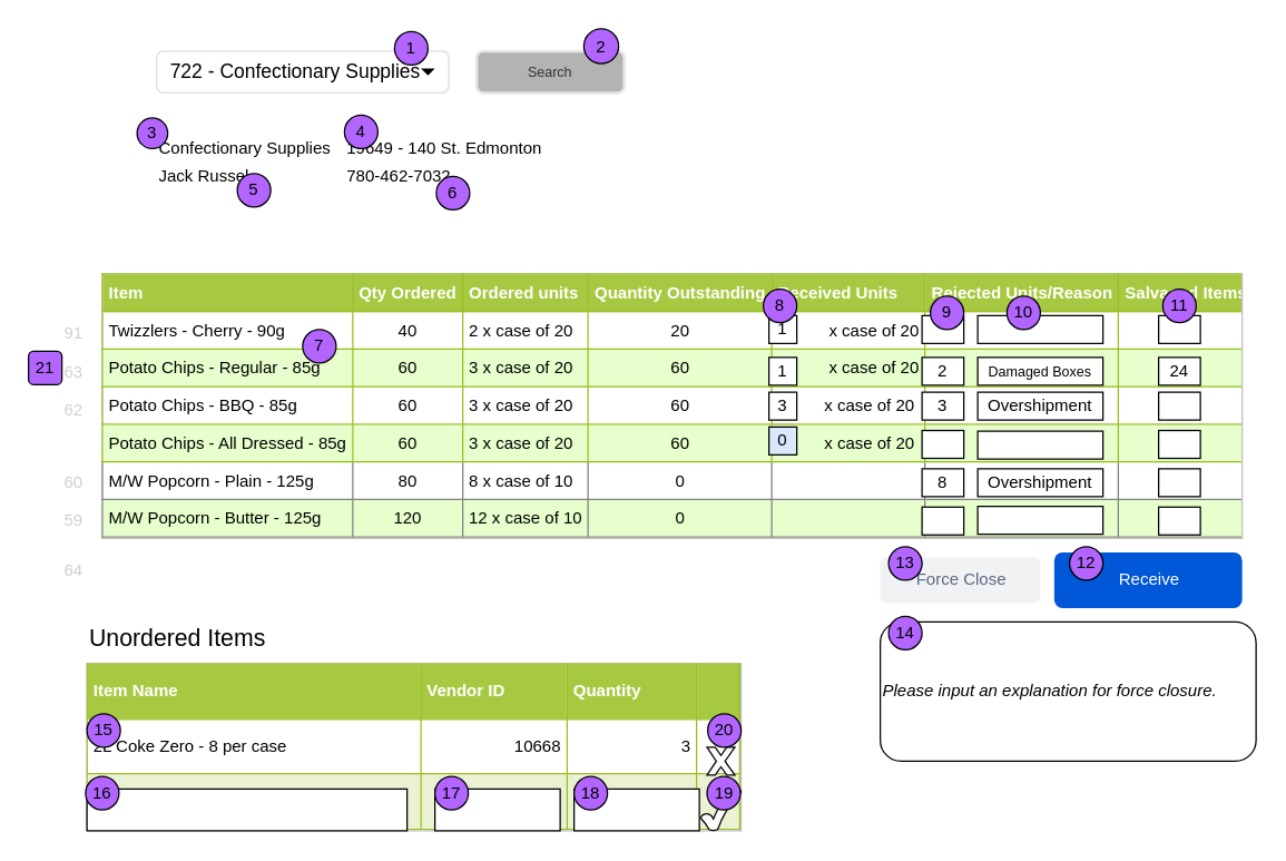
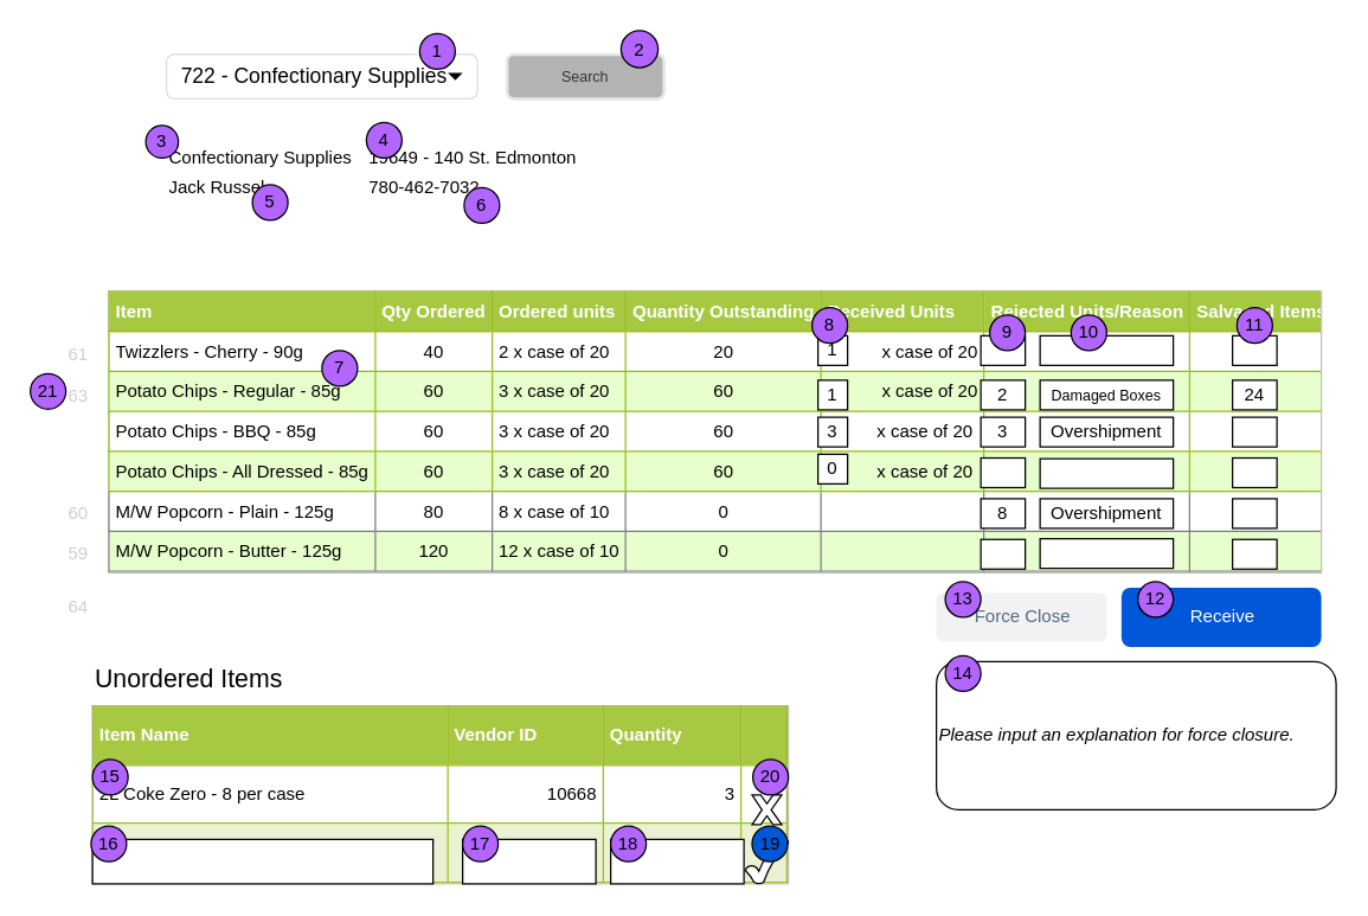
  <mxCell id="0" />
  <mxCell id="1" parent="0" />
  <mxCell id="2" value="722 - Confectionary Supplies" style="html=1;shadow=0;dashed=0;shape=mxgraph.bootstrap.rrect;rSize=5;strokeColor=#dddddd;spacingRight=10;fontSize=14;whiteSpace=wrap;align=center;" parent="1" vertex="1"><mxGeometry x="112" y="36" width="210" height="30" as="geometry" /></mxCell>
  <mxCell id="3" value="" style="shape=triangle;direction=south;fillColor=#000000;strokeColor=none;perimeter=none;" parent="2" vertex="1"><mxGeometry x="1" y="0.5" width="10" height="5" relative="1" as="geometry"><mxPoint x="-20" y="-2.5" as="offset" /></mxGeometry></mxCell>
  <mxCell id="4" value="1" style="ellipse;whiteSpace=wrap;html=1;aspect=fixed;labelBackgroundColor=none;fontColor=none;fillColor=#B266FF;" parent="2" vertex="1"><mxGeometry x="171" y="-14" width="24" height="24" as="geometry" /></mxCell>
  <mxCell id="5" value="Search" style="rounded=1;html=1;shadow=0;dashed=0;whiteSpace=wrap;fontSize=10;fillColor=#B3B3B3;align=center;strokeColor=#E6E6E6;fontColor=#333333;strokeWidth=2;" parent="1" vertex="1"><mxGeometry x="342" y="36" width="106" height="30" as="geometry" /></mxCell>
  <mxCell id="6" value="&lt;div&gt;Confectionary Supplies&lt;/div&gt;" style="text;html=1;resizable=0;points=[];autosize=1;align=left;verticalAlign=top;spacingTop=-4;" parent="1" vertex="1"><mxGeometry x="112" y="96" width="140" height="20" as="geometry" /></mxCell>
  <mxCell id="7" value="Jack Russel" style="text;html=1;resizable=0;points=[];autosize=1;align=left;verticalAlign=top;spacingTop=-4;" parent="1" vertex="1"><mxGeometry x="112" y="116" width="80" height="20" as="geometry" /></mxCell>
  <mxCell id="8" value="780-462-7032" style="text;html=1;resizable=0;points=[];autosize=1;align=left;verticalAlign=top;spacingTop=-4;" parent="1" vertex="1"><mxGeometry x="247" y="116" width="90" height="20" as="geometry" /></mxCell>
  <mxCell id="9" value="19649 - 140 St. Edmonton" style="text;html=1;resizable=0;points=[];autosize=1;align=left;verticalAlign=top;spacingTop=-4;" parent="1" vertex="1"><mxGeometry x="247" y="96" width="150" height="20" as="geometry" /></mxCell>
  <mxCell id="10" value="&lt;table style=&quot;width: 100% ; height: 100% ; border-collapse: collapse&quot; width=&quot;100%&quot; cellpadding=&quot;4&quot; border=&quot;1&quot;&gt;&lt;tbody&gt;&lt;tr style=&quot;background-color: #a7c942 ; color: #ffffff ; border: 1px solid #98bf21&quot;&gt;&lt;th align=&quot;left&quot;&gt;Item&lt;/th&gt;&lt;th align=&quot;left&quot;&gt;Qty Ordered&lt;br&gt;&lt;/th&gt;&lt;th align=&quot;left&quot;&gt;Ordered units&lt;br&gt;&lt;/th&gt;&lt;td&gt;&lt;b&gt;Quantity Outstanding&lt;br&gt;&lt;/b&gt;&lt;/td&gt;&lt;td&gt;&lt;b&gt;Received Units&lt;br&gt;&lt;/b&gt;&lt;/td&gt;&lt;td&gt;&lt;b&gt;Rejected Units/Reason&lt;br&gt;&lt;/b&gt;&lt;/td&gt;&lt;td&gt;&lt;b&gt;Salvaged Items&lt;br&gt;&lt;/b&gt;&lt;/td&gt;&lt;/tr&gt;&lt;tr style=&quot;border: 1px solid #98bf21&quot;&gt;&lt;td&gt;Twizzlers - Cherry - 90g&lt;br&gt;&lt;/td&gt;&lt;td align=&quot;center&quot;&gt;40&lt;br&gt;&lt;/td&gt;&lt;td&gt;2 x case of 20&lt;br&gt;&lt;/td&gt;&lt;td align=&quot;center&quot;&gt;20&lt;br&gt;&lt;/td&gt;&lt;td&gt;&amp;nbsp;&amp;nbsp;&amp;nbsp;&amp;nbsp; &amp;nbsp; &amp;nbsp; &amp;nbsp; x case of 20&lt;br&gt;&lt;/td&gt;&lt;td&gt;&lt;br&gt;&lt;/td&gt;&lt;td&gt;&lt;br&gt;&lt;/td&gt;&lt;/tr&gt;&lt;tr style=&quot;background-color: #eaf2d3 ; border: 1px solid #98bf21&quot;&gt;&lt;td style=&quot;background-color: rgb(230 , 255 , 204)&quot;&gt;Potato Chips - Regular - 85g&lt;br&gt;&lt;/td&gt;&lt;td style=&quot;background-color: rgb(230 , 255 , 204)&quot; align=&quot;center&quot;&gt;60&lt;/td&gt;&lt;td style=&quot;background-color: rgb(230 , 255 , 204)&quot;&gt;3 x case of 20&lt;br&gt;&lt;/td&gt;&lt;td style=&quot;background-color: rgb(230 , 255 , 204)&quot; align=&quot;center&quot;&gt;60&lt;br&gt;&lt;/td&gt;&lt;td style=&quot;background-color: rgb(230 , 255 , 204)&quot;&gt;&amp;nbsp;&amp;nbsp;&amp;nbsp;&amp;nbsp; &amp;nbsp; &amp;nbsp; &amp;nbsp; x case of 20&lt;/td&gt;&lt;td style=&quot;background-color: rgb(230 , 255 , 204)&quot;&gt;&lt;br&gt;&lt;/td&gt;&lt;td style=&quot;background-color: rgb(230 , 255 , 204)&quot;&gt;&lt;br&gt;&lt;/td&gt;&lt;/tr&gt;&lt;tr style=&quot;border: 1px solid #98bf21&quot;&gt;&lt;td&gt;Potato Chips - BBQ - 85g&lt;br&gt;&lt;/td&gt;&lt;td align=&quot;center&quot;&gt;60&lt;/td&gt;&lt;td&gt;3 x case of 20&lt;/td&gt;&lt;td align=&quot;center&quot;&gt;60&lt;br&gt;&lt;/td&gt;&lt;td&gt;&amp;nbsp;&amp;nbsp;&amp;nbsp; &amp;nbsp; &amp;nbsp; &amp;nbsp; x case of 20&lt;/td&gt;&lt;td&gt;&lt;br&gt;&lt;/td&gt;&lt;td&gt;&lt;br&gt;&lt;/td&gt;&lt;/tr&gt;&lt;tr style=&quot;background-color: #eaf2d3 ; border: 1px solid #98bf21&quot;&gt;&lt;td style=&quot;background-color: rgb(230 , 255 , 204)&quot;&gt;Potato Chips - All Dressed - 85g&lt;br&gt;&lt;/td&gt;&lt;td style=&quot;background-color: rgb(230 , 255 , 204)&quot; align=&quot;center&quot;&gt;60&lt;/td&gt;&lt;td style=&quot;background-color: rgb(230 , 255 , 204)&quot;&gt;3 x case of 20&lt;/td&gt;&lt;td style=&quot;background-color: rgb(230 , 255 , 204)&quot; align=&quot;center&quot;&gt;60&lt;br&gt;&lt;/td&gt;&lt;td style=&quot;background-color: rgb(230 , 255 , 204)&quot;&gt;&amp;nbsp;&amp;nbsp;&amp;nbsp; &amp;nbsp; &amp;nbsp; &amp;nbsp; x case of 20&lt;/td&gt;&lt;td style=&quot;background-color: rgb(230 , 255 , 204)&quot;&gt;&lt;br&gt;&lt;/td&gt;&lt;td style=&quot;background-color: rgb(230 , 255 , 204)&quot;&gt;&lt;br&gt;&lt;/td&gt;&lt;/tr&gt;&lt;tr&gt;&lt;td&gt;M/W Popcorn - Plain - 125g&lt;br&gt;&lt;/td&gt;&lt;td align=&quot;center&quot;&gt;80&lt;br&gt;&lt;/td&gt;&lt;td&gt;8 x case of 10&lt;br&gt;&lt;/td&gt;&lt;td align=&quot;center&quot;&gt;0&lt;br&gt;&lt;/td&gt;&lt;td&gt;&lt;br&gt;&lt;/td&gt;&lt;td&gt;&lt;br&gt;&lt;/td&gt;&lt;td&gt;&lt;br&gt;&lt;/td&gt;&lt;/tr&gt;&lt;tr&gt;&lt;td style=&quot;background-color: rgb(230 , 255 , 204)&quot;&gt;M/W Popcorn - Butter - 125g&lt;br&gt;&lt;/td&gt;&lt;td style=&quot;background-color: rgb(230 , 255 , 204)&quot; align=&quot;center&quot;&gt;120&lt;br&gt;&lt;/td&gt;&lt;td style=&quot;background-color: rgb(230 , 255 , 204)&quot;&gt;12 x case of 10&lt;br&gt;&lt;/td&gt;&lt;td style=&quot;background-color: rgb(230 , 255 , 204)&quot; align=&quot;center&quot;&gt;0&lt;br&gt;&lt;/td&gt;&lt;td style=&quot;background-color: rgb(230 , 255 , 204)&quot;&gt;&lt;br&gt;&lt;/td&gt;&lt;td style=&quot;background-color: rgb(230 , 255 , 204)&quot;&gt;&lt;br&gt;&lt;/td&gt;&lt;td style=&quot;background-color: rgb(230 , 255 , 204)&quot;&gt;&lt;br&gt;&lt;/td&gt;&lt;/tr&gt;&lt;/tbody&gt;&lt;/table&gt;" style="text;html=1;strokeColor=#c0c0c0;fillColor=#ffffff;overflow=fill;rounded=0;" parent="1" vertex="1"><mxGeometry x="73" y="196" width="819" height="190" as="geometry" /></mxCell>
  <mxCell id="11" value="1" style="rounded=0;whiteSpace=wrap;html=1;" parent="1" vertex="1"><mxGeometry x="552" y="226" width="20" height="20" as="geometry" /></mxCell>
  <mxCell id="12" value="1" style="rounded=0;whiteSpace=wrap;html=1;" parent="1" vertex="1"><mxGeometry x="552" y="256" width="20" height="20" as="geometry" /></mxCell>
  <mxCell id="13" value="3" style="rounded=0;whiteSpace=wrap;html=1;" parent="1" vertex="1"><mxGeometry x="552" y="281" width="20" height="20" as="geometry" /></mxCell>
- <mxCell id="14" value="0" style="rounded=0;whiteSpace=wrap;html=1;fillColor=#dae8fc;" parent="1" vertex="1"><mxGeometry x="552" y="306" width="20" height="20" as="geometry" /></mxCell>
+ <mxCell id="14" value="0" style="rounded=0;whiteSpace=wrap;html=1;" parent="1" vertex="1"><mxGeometry x="552" y="306" width="20" height="20" as="geometry" /></mxCell>
  <mxCell id="15" value="" style="rounded=0;whiteSpace=wrap;html=1;" parent="1" vertex="1"><mxGeometry x="702" y="226" width="90" height="20" as="geometry" /></mxCell>
  <mxCell id="16" value="&lt;font style=&quot;font-size: 10px&quot;&gt;Damaged Boxes&lt;/font&gt;" style="rounded=0;whiteSpace=wrap;html=1;" parent="1" vertex="1"><mxGeometry x="702" y="256" width="90" height="20" as="geometry" /></mxCell>
  <mxCell id="17" value="Overshipment" style="rounded=0;whiteSpace=wrap;html=1;" parent="1" vertex="1"><mxGeometry x="702" y="281" width="90" height="20" as="geometry" /></mxCell>
  <mxCell id="18" value="" style="rounded=0;whiteSpace=wrap;html=1;" parent="1" vertex="1"><mxGeometry x="702" y="309" width="90" height="20" as="geometry" /></mxCell>
  <mxCell id="19" value="Overshipment" style="rounded=0;whiteSpace=wrap;html=1;" parent="1" vertex="1"><mxGeometry x="702" y="336" width="90" height="20" as="geometry" /></mxCell>
  <mxCell id="20" value="" style="rounded=0;whiteSpace=wrap;html=1;" parent="1" vertex="1"><mxGeometry x="702" y="363" width="90" height="20" as="geometry" /></mxCell>
  <mxCell id="21" value="24" style="rounded=0;whiteSpace=wrap;html=1;" parent="1" vertex="1"><mxGeometry x="832" y="256" width="30" height="20" as="geometry" /></mxCell>
  <mxCell id="22" value="" style="rounded=0;whiteSpace=wrap;html=1;" parent="1" vertex="1"><mxGeometry x="662" y="226" width="30" height="20" as="geometry" /></mxCell>
  <mxCell id="23" value="2" style="rounded=0;whiteSpace=wrap;html=1;" parent="1" vertex="1"><mxGeometry x="662" y="256" width="30" height="20" as="geometry" /></mxCell>
  <mxCell id="24" value="3" style="rounded=0;whiteSpace=wrap;html=1;" parent="1" vertex="1"><mxGeometry x="662" y="281" width="30" height="20" as="geometry" /></mxCell>
  <mxCell id="25" value="" style="rounded=0;whiteSpace=wrap;html=1;" parent="1" vertex="1"><mxGeometry x="662" y="308.5" width="30" height="20" as="geometry" /></mxCell>
  <mxCell id="26" value="8" style="rounded=0;whiteSpace=wrap;html=1;" parent="1" vertex="1"><mxGeometry x="662" y="336" width="30" height="20" as="geometry" /></mxCell>
  <mxCell id="27" value="" style="rounded=0;whiteSpace=wrap;html=1;" parent="1" vertex="1"><mxGeometry x="662" y="363.5" width="30" height="20" as="geometry" /></mxCell>
  <mxCell id="28" value="" style="rounded=0;whiteSpace=wrap;html=1;" parent="1" vertex="1"><mxGeometry x="832" y="226" width="30" height="20" as="geometry" /></mxCell>
  <mxCell id="29" value="" style="rounded=0;whiteSpace=wrap;html=1;" parent="1" vertex="1"><mxGeometry x="832" y="281" width="30" height="20" as="geometry" /></mxCell>
  <mxCell id="30" value="" style="rounded=0;whiteSpace=wrap;html=1;" parent="1" vertex="1"><mxGeometry x="832" y="308.5" width="30" height="20" as="geometry" /></mxCell>
  <mxCell id="31" value="" style="rounded=0;whiteSpace=wrap;html=1;" parent="1" vertex="1"><mxGeometry x="832" y="336" width="30" height="20" as="geometry" /></mxCell>
  <mxCell id="32" value="" style="rounded=0;whiteSpace=wrap;html=1;" parent="1" vertex="1"><mxGeometry x="832" y="363.5" width="30" height="20" as="geometry" /></mxCell>
  <mxCell id="33" value="Receive" style="rounded=1;fillColor=#0057D8;align=center;strokeColor=none;html=1;fontColor=#ffffff;fontSize=12" parent="1" vertex="1"><mxGeometry x="757" y="396" width="135" height="40" as="geometry" /></mxCell>
  <mxCell id="34" value="Force Close" style="rounded=1;align=center;fillColor=#F1F2F4;strokeColor=none;html=1;fontColor=#596780;fontSize=12" parent="1" vertex="1"><mxGeometry x="632" y="399.5" width="115" height="33" as="geometry" /></mxCell>
  <mxCell id="35" value="&lt;font style=&quot;font-size: 17px&quot;&gt;Unordered Items&lt;/font&gt;" style="text;html=1;resizable=0;points=[];autosize=1;align=left;verticalAlign=top;spacingTop=-4;" parent="1" vertex="1"><mxGeometry x="62" y="446" width="140" height="20" as="geometry" /></mxCell>
  <mxCell id="36" value="&lt;table style=&quot;width: 100% ; height: 100% ; border-collapse: collapse&quot; width=&quot;100%&quot; cellpadding=&quot;4&quot; border=&quot;1&quot;&gt;&lt;tbody&gt;&lt;tr style=&quot;background-color: #a7c942 ; color: #ffffff ; border: 1px solid #98bf21&quot;&gt;&lt;th align=&quot;left&quot;&gt;Item Name&lt;br&gt;&lt;/th&gt;&lt;th align=&quot;left&quot;&gt;Vendor ID&lt;br&gt;&lt;/th&gt;&lt;th align=&quot;left&quot;&gt;Quantity&lt;/th&gt;&lt;td&gt;&lt;br&gt;&lt;/td&gt;&lt;/tr&gt;&lt;tr style=&quot;border: 1px solid #98bf21&quot;&gt;&lt;td&gt;2L Coke Zero - 8 per case&lt;br&gt;&lt;/td&gt;&lt;td align=&quot;right&quot;&gt;10668&lt;br&gt;&lt;/td&gt;&lt;td align=&quot;right&quot;&gt;3&lt;/td&gt;&lt;td&gt;&amp;nbsp;&amp;nbsp;&amp;nbsp; &lt;br&gt;&lt;/td&gt;&lt;/tr&gt;&lt;tr style=&quot;background-color: #eaf2d3 ; border: 1px solid #98bf21&quot;&gt;&lt;td&gt;&lt;br&gt;&lt;/td&gt;&lt;td&gt;&lt;br&gt;&lt;/td&gt;&lt;td&gt;&lt;br&gt;&lt;/td&gt;&lt;td&gt;&lt;br&gt;&lt;/td&gt;&lt;/tr&gt;&lt;/tbody&gt;&lt;/table&gt;" style="text;html=1;strokeColor=#c0c0c0;fillColor=#ffffff;overflow=fill;rounded=0;" parent="1" vertex="1"><mxGeometry x="62" y="476" width="470" height="120" as="geometry" /></mxCell>
  <mxCell id="37" value="&lt;div align=&quot;left&quot;&gt;&lt;i&gt;Please input an explanation for force closure.&lt;/i&gt;&lt;br&gt;&lt;/div&gt;" style="rounded=1;whiteSpace=wrap;html=1;align=left;" parent="1" vertex="1"><mxGeometry x="632" y="446" width="270" height="100" as="geometry" /></mxCell>
  <mxCell id="38" value="" style="rounded=0;whiteSpace=wrap;html=1;" parent="1" vertex="1"><mxGeometry x="62" y="566" width="230" height="30" as="geometry" /></mxCell>
  <mxCell id="39" value="" style="rounded=0;whiteSpace=wrap;html=1;" parent="1" vertex="1"><mxGeometry x="312" y="566" width="90" height="30" as="geometry" /></mxCell>
  <mxCell id="40" value="" style="rounded=0;whiteSpace=wrap;html=1;" parent="1" vertex="1"><mxGeometry x="412" y="566" width="90" height="30" as="geometry" /></mxCell>
  <mxCell id="41" value="" style="verticalLabelPosition=bottom;verticalAlign=top;html=1;shape=mxgraph.basic.tick" parent="1" vertex="1"><mxGeometry x="503" y="566" width="29" height="30" as="geometry" /></mxCell>
  <mxCell id="42" value="" style="verticalLabelPosition=bottom;verticalAlign=top;html=1;shape=mxgraph.basic.x" parent="1" vertex="1"><mxGeometry x="507.5" y="536" width="20" height="20" as="geometry" /></mxCell>
  <mxCell id="43" value="2" style="ellipse;whiteSpace=wrap;html=1;aspect=fixed;labelBackgroundColor=none;fontColor=none;fillColor=#B266FF;" parent="1" vertex="1"><mxGeometry x="419" y="20" width="25" height="25" as="geometry" /></mxCell>
  <mxCell id="44" value="3" style="ellipse;whiteSpace=wrap;html=1;aspect=fixed;labelBackgroundColor=none;fontColor=none;fillColor=#B266FF;" parent="1" vertex="1"><mxGeometry x="98" y="84" width="22" height="22" as="geometry" /></mxCell>
  <mxCell id="45" value="4" style="ellipse;whiteSpace=wrap;html=1;aspect=fixed;labelBackgroundColor=none;fontColor=none;fillColor=#B266FF;" parent="1" vertex="1"><mxGeometry x="247" y="82" width="24" height="24" as="geometry" /></mxCell>
  <mxCell id="46" value="5" style="ellipse;whiteSpace=wrap;html=1;aspect=fixed;labelBackgroundColor=none;fontColor=none;fillColor=#B266FF;" parent="1" vertex="1"><mxGeometry x="170" y="124" width="24" height="24" as="geometry" /></mxCell>
  <mxCell id="47" value="6" style="ellipse;whiteSpace=wrap;html=1;aspect=fixed;labelBackgroundColor=none;fontColor=none;fillColor=#B266FF;" parent="1" vertex="1"><mxGeometry x="313" y="126" width="24" height="24" as="geometry" /></mxCell>
  <mxCell id="48" value="7" style="ellipse;whiteSpace=wrap;html=1;aspect=fixed;labelBackgroundColor=none;fontColor=none;fillColor=#B266FF;" parent="1" vertex="1"><mxGeometry x="217" y="236" width="24" height="24" as="geometry" /></mxCell>
  <mxCell id="49" value="8" style="ellipse;whiteSpace=wrap;html=1;aspect=fixed;labelBackgroundColor=none;fontColor=none;fillColor=#B266FF;" parent="1" vertex="1"><mxGeometry x="548" y="207" width="24" height="24" as="geometry" /></mxCell>
  <mxCell id="50" value="9" style="ellipse;whiteSpace=wrap;html=1;aspect=fixed;labelBackgroundColor=none;fontColor=none;fillColor=#B266FF;" parent="1" vertex="1"><mxGeometry x="668" y="212" width="24" height="24" as="geometry" /></mxCell>
  <mxCell id="51" value="10" style="ellipse;whiteSpace=wrap;html=1;aspect=fixed;labelBackgroundColor=none;fontColor=none;fillColor=#B266FF;" parent="1" vertex="1"><mxGeometry x="723" y="212" width="24" height="24" as="geometry" /></mxCell>
  <mxCell id="52" value="11" style="ellipse;whiteSpace=wrap;html=1;aspect=fixed;labelBackgroundColor=none;fontColor=none;fillColor=#B266FF;" parent="1" vertex="1"><mxGeometry x="835" y="207" width="24" height="24" as="geometry" /></mxCell>
  <mxCell id="53" value="12" style="ellipse;whiteSpace=wrap;html=1;aspect=fixed;labelBackgroundColor=none;fontColor=none;fillColor=#B266FF;" parent="1" vertex="1"><mxGeometry x="768" y="392" width="24" height="24" as="geometry" /></mxCell>
  <mxCell id="54" value="13" style="ellipse;whiteSpace=wrap;html=1;aspect=fixed;labelBackgroundColor=none;fontColor=none;fillColor=#B266FF;" parent="1" vertex="1"><mxGeometry x="638" y="392" width="24" height="24" as="geometry" /></mxCell>
  <mxCell id="55" value="14" style="ellipse;whiteSpace=wrap;html=1;aspect=fixed;labelBackgroundColor=none;fontColor=none;fillColor=#B266FF;" parent="1" vertex="1"><mxGeometry x="638" y="442" width="24" height="24" as="geometry" /></mxCell>
  <mxCell id="56" value="15" style="ellipse;whiteSpace=wrap;html=1;aspect=fixed;labelBackgroundColor=none;fontColor=none;fillColor=#B266FF;" parent="1" vertex="1"><mxGeometry x="62" y="512" width="24" height="24" as="geometry" /></mxCell>
  <mxCell id="57" value="16" style="ellipse;whiteSpace=wrap;html=1;aspect=fixed;labelBackgroundColor=none;fontColor=none;fillColor=#B266FF;" parent="1" vertex="1"><mxGeometry x="61" y="557" width="24" height="24" as="geometry" /></mxCell>
  <mxCell id="58" value="18" style="ellipse;whiteSpace=wrap;html=1;aspect=fixed;labelBackgroundColor=none;fontColor=none;fillColor=#B266FF;" parent="1" vertex="1"><mxGeometry x="412" y="557" width="24" height="24" as="geometry" /></mxCell>
  <mxCell id="59" value="17" style="ellipse;whiteSpace=wrap;html=1;aspect=fixed;labelBackgroundColor=none;fontColor=none;fillColor=#B266FF;" parent="1" vertex="1"><mxGeometry x="312" y="557" width="24" height="24" as="geometry" /></mxCell>
  <mxCell id="60" value="20" style="ellipse;whiteSpace=wrap;html=1;aspect=fixed;labelBackgroundColor=none;fontColor=none;fillColor=#B266FF;" parent="1" vertex="1"><mxGeometry x="508" y="512" width="24" height="24" as="geometry" /></mxCell>
- <mxCell id="61" value="19" style="ellipse;whiteSpace=wrap;html=1;aspect=fixed;labelBackgroundColor=none;fontColor=none;fillColor=#B266FF;" parent="1" vertex="1"><mxGeometry x="507.5" y="557" width="24" height="24" as="geometry" /></mxCell>
- <mxCell id="62" value="&lt;font color=&quot;#CFCFCF&quot;&gt;91&lt;/font&gt;" style="text;html=1;resizable=0;points=[];autosize=1;align=left;verticalAlign=top;spacingTop=-4;" vertex="1" parent="1"><mxGeometry x="44" y="229" width="23" height="14" as="geometry" /></mxCell>
- <mxCell id="63" value="&lt;font color=&quot;#CFCFCF&quot;&gt;62&lt;/font&gt;" style="text;html=1;resizable=0;points=[];autosize=1;align=left;verticalAlign=top;spacingTop=-4;direction=west;" vertex="1" parent="1"><mxGeometry x="44" y="284" width="23" height="14" as="geometry" /></mxCell>
+ <mxCell id="61" value="19" style="ellipse;whiteSpace=wrap;html=1;aspect=fixed;labelBackgroundColor=none;fontColor=none;fillColor=#0057d8;" parent="1" vertex="1"><mxGeometry x="507.5" y="557" width="24" height="24" as="geometry" /></mxCell>
+ <mxCell id="62" value="&lt;font color=&quot;#CFCFCF&quot;&gt;61&lt;/font&gt;" style="text;html=1;resizable=0;points=[];autosize=1;align=left;verticalAlign=top;spacingTop=-4;" vertex="1" parent="1"><mxGeometry x="44" y="229" width="23" height="14" as="geometry" /></mxCell>
  <mxCell id="64" value="&lt;font color=&quot;#CFCFCF&quot;&gt;64&lt;/font&gt;" style="text;html=1;resizable=0;points=[];autosize=1;align=left;verticalAlign=top;spacingTop=-4;" vertex="1" parent="1"><mxGeometry x="44" y="399" width="23" height="14" as="geometry" /></mxCell>
  <mxCell id="65" value="&lt;font color=&quot;#CFCFCF&quot;&gt;59&lt;/font&gt;" style="text;html=1;resizable=0;points=[];autosize=1;align=left;verticalAlign=top;spacingTop=-4;" vertex="1" parent="1"><mxGeometry x="44" y="363" width="23" height="14" as="geometry" /></mxCell>
  <mxCell id="66" value="&lt;font color=&quot;#CFCFCF&quot;&gt;63&lt;/font&gt;" style="text;html=1;resizable=0;points=[];autosize=1;align=left;verticalAlign=top;spacingTop=-4;" vertex="1" parent="1"><mxGeometry x="44" y="256.5" width="23" height="14" as="geometry" /></mxCell>
  <mxCell id="67" value="&lt;font color=&quot;#CFCFCF&quot;&gt;60&lt;/font&gt;" style="text;html=1;resizable=0;points=[];autosize=1;align=left;verticalAlign=top;spacingTop=-4;" vertex="1" parent="1"><mxGeometry x="44" y="336" width="23" height="14" as="geometry" /></mxCell>
- <mxCell id="68" value="21" style="whiteSpace=wrap;html=1;aspect=fixed;labelBackgroundColor=none;fontColor=none;fillColor=#B266FF;rounded=1;" vertex="1" parent="1"><mxGeometry x="20" y="251.5" width="24" height="24" as="geometry" /></mxCell>
+ <mxCell id="68" value="21" style="ellipse;whiteSpace=wrap;html=1;aspect=fixed;labelBackgroundColor=none;fontColor=none;fillColor=#B266FF;" vertex="1" parent="1"><mxGeometry x="20" y="251.5" width="24" height="24" as="geometry" /></mxCell>
